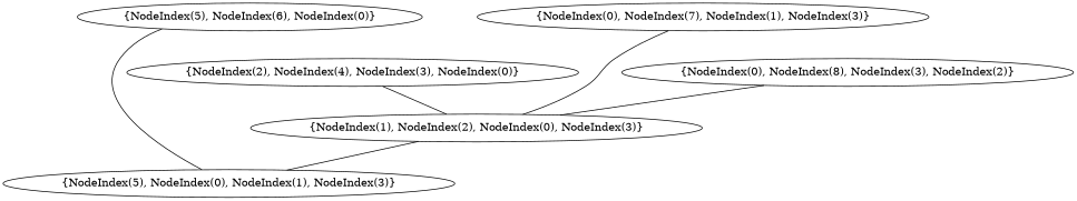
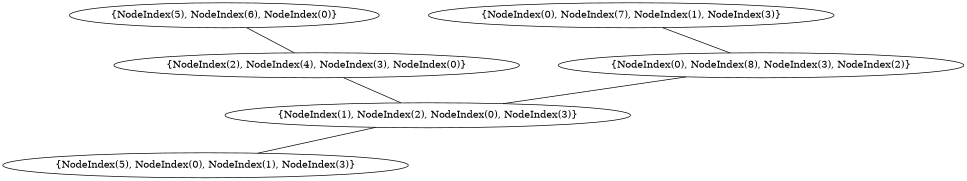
  graph {
    n1 [label="{NodeIndex(1), NodeIndex(2), NodeIndex(0), NodeIndex(3)}"]
    n2 [label="{NodeIndex(5), NodeIndex(0), NodeIndex(1), NodeIndex(3)}"]
    n3 [label="{NodeIndex(2), NodeIndex(4), NodeIndex(3), NodeIndex(0)}"]
    n4 [label="{NodeIndex(0), NodeIndex(8), NodeIndex(3), NodeIndex(2)}"]
    n5 [label="{NodeIndex(0), NodeIndex(7), NodeIndex(1), NodeIndex(3)}"]
    n6 [label="{NodeIndex(5), NodeIndex(6), NodeIndex(0)}"]
    n1 -- n2
    n3 -- n1
    n4 -- n1
-   n5 -- n1
-   n6 -- n2
+   n5 -- n4
+   n6 -- n3
  }
